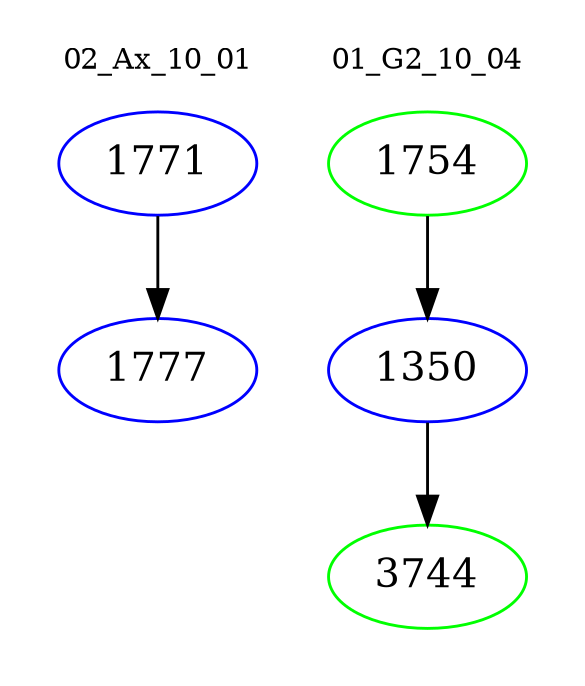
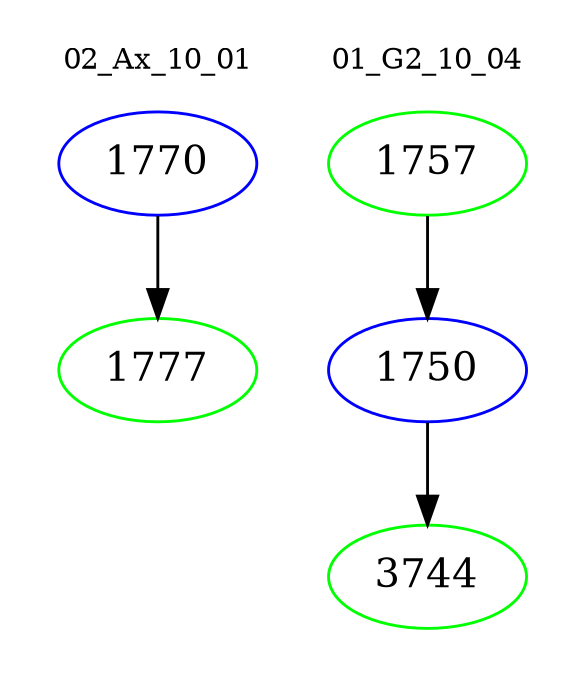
  digraph {
    node [color=green]
    edge [color=black]
-   n1 [color=blue label=1771]
-   n2 [color=blue label=1777]
-   n3 [label=1754]
-   n4 [color=blue label=1350]
+   n1 [color=blue label=1770]
+   n2 [label=1777]
+   n3 [label=1757]
+   n4 [color=blue label=1750]
    n5 [label=3744]
    subgraph cluster_1 {
      color=white
      fontsize=10
      label="02_Ax_10_01"
      n1
      n2
    }
    subgraph cluster_2 {
      color=white
      fontsize=10
      label="01_G2_10_04"
      n3
      n4
      n5
    }
    n1 -> n2
    n3 -> n4
    n4 -> n5
  }
